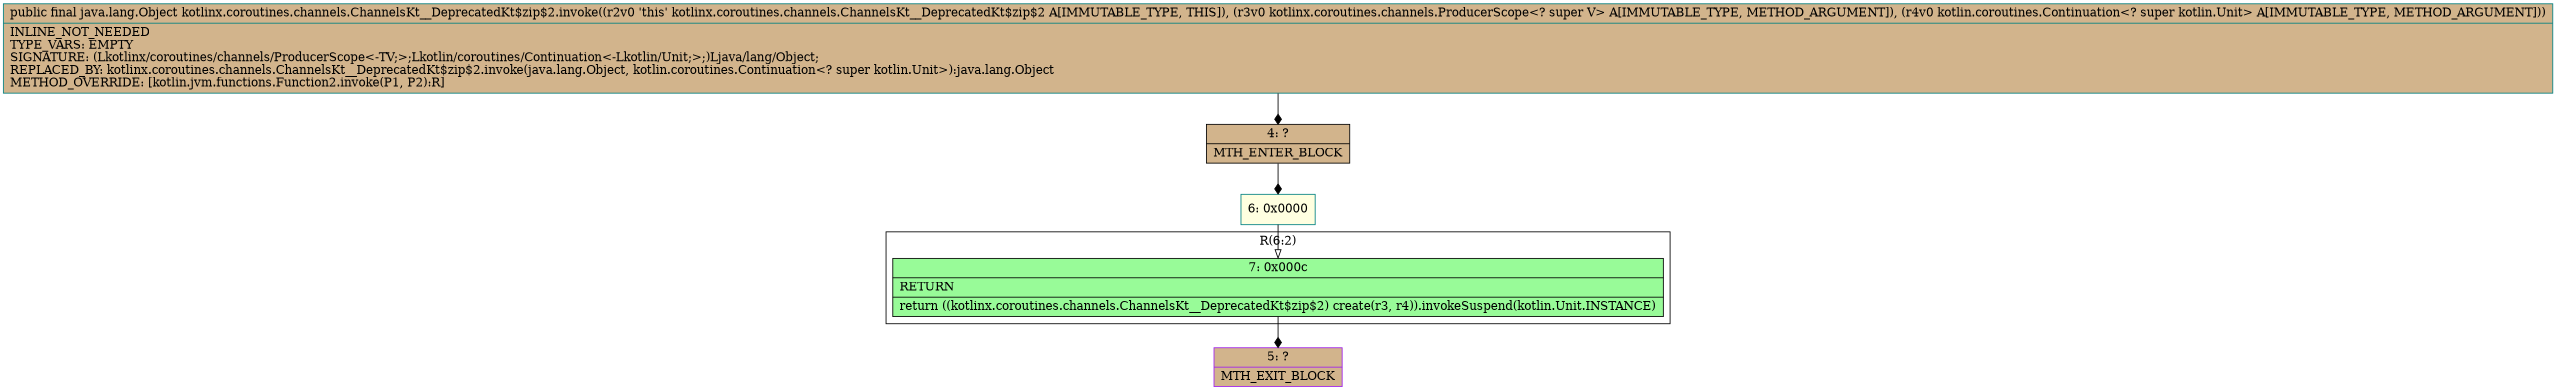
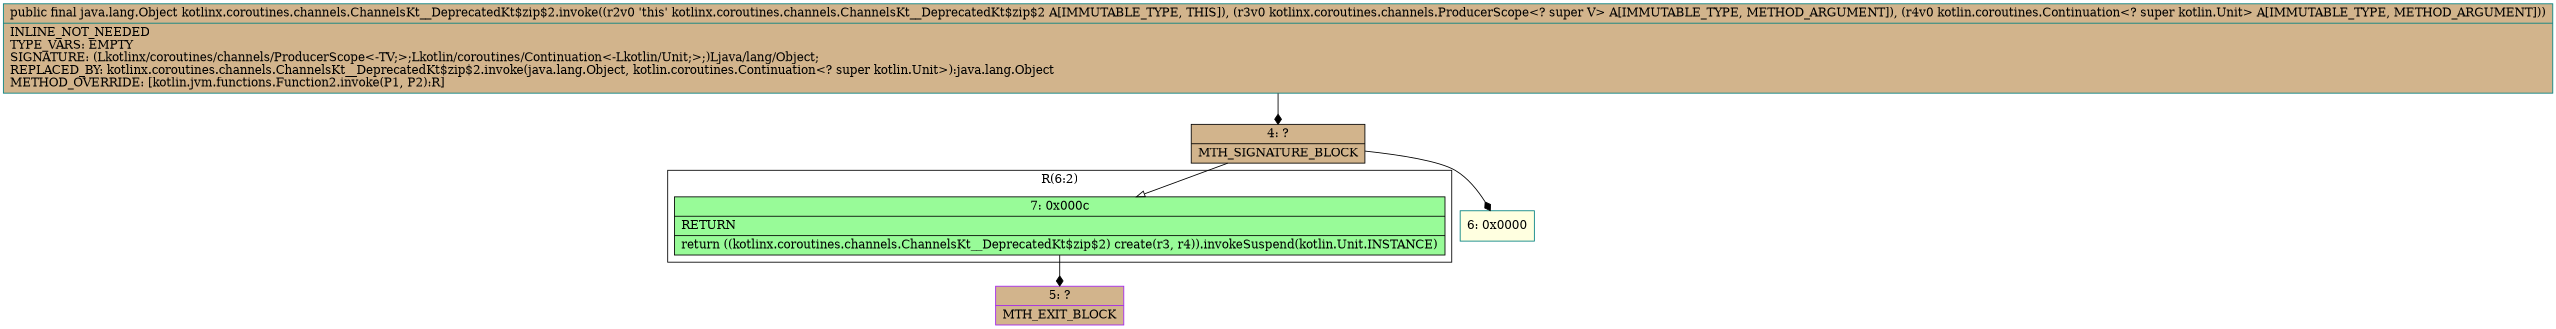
  digraph {
    node [color=black fillcolor=tan shape=record style=filled]
    edge [arrowhead=diamond]
    n1 [fillcolor=palegreen label="{7\:\ 0x000c|RETURN\l|return ((kotlinx.coroutines.channels.ChannelsKt__DeprecatedKt$zip$2) create(r3, r4)).invokeSuspend(kotlin.Unit.INSTANCE)\l}"]
    n2 [color=purple label="{5\:\ ?|MTH_EXIT_BLOCK\l}"]
-   n3 [label="{4\:\ ?|MTH_ENTER_BLOCK\l}"]
+   n3 [label="{4\:\ ?|MTH_SIGNATURE_BLOCK\l}"]
    n4 [color=teal fillcolor=lightyellow label="{6\:\ 0x0000}"]
    n5 [color=teal label="{public final java.lang.Object kotlinx.coroutines.channels.ChannelsKt__DeprecatedKt$zip$2.invoke((r2v0 'this' kotlinx.coroutines.channels.ChannelsKt__DeprecatedKt$zip$2 A[IMMUTABLE_TYPE, THIS]), (r3v0 kotlinx.coroutines.channels.ProducerScope\<? super V\> A[IMMUTABLE_TYPE, METHOD_ARGUMENT]), (r4v0 kotlin.coroutines.Continuation\<? super kotlin.Unit\> A[IMMUTABLE_TYPE, METHOD_ARGUMENT]))  | INLINE_NOT_NEEDED\lTYPE_VARS: EMPTY\lSIGNATURE: (Lkotlinx\/coroutines\/channels\/ProducerScope\<\-TV;\>;Lkotlin\/coroutines\/Continuation\<\-Lkotlin\/Unit;\>;)Ljava\/lang\/Object;\lREPLACED_BY: kotlinx.coroutines.channels.ChannelsKt__DeprecatedKt$zip$2.invoke(java.lang.Object, kotlin.coroutines.Continuation\<? super kotlin.Unit\>):java.lang.Object\lMETHOD_OVERRIDE: [kotlin.jvm.functions.Function2.invoke(P1, P2):R]\l}"]
    subgraph cluster_1 {
      label="R(6:2)"
      n1
    }
    n1 -> n2
    n3 -> n4
-   n4 -> n1 [arrowhead=onormal]
+   n3 -> n1 [arrowhead=onormal]
    n5 -> n3
  }
